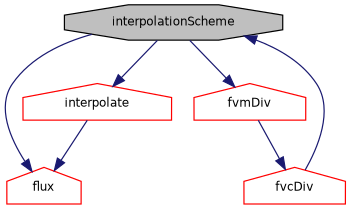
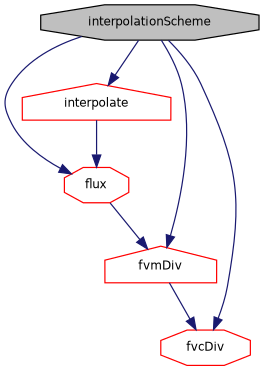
  digraph {
    rankdir=TB
    node [color=red fontname=Helvetica fontsize=10 shape=house]
    edge [color=midnightblue fontname=Helvetica fontsize=10 labelfontname=Helvetica labelfontsize=10 style=solid]
    n1 [color=black fillcolor=grey75 fontcolor=black height=0.2 label=interpolationScheme shape=octagon style=filled width=0.4]
-   n2 [height=0.2 label=flux width=0.4]
+   n2 [height=0.2 label=flux shape=octagon width=0.4]
    n3 [height=0.2 label=fvmDiv width=0.4]
-   n4 [height=0.2 label=fvcDiv width=0.4]
+   n4 [height=0.2 label=fvcDiv shape=octagon width=0.4]
    n5 [height=0.2 label=interpolate width=0.4]
    n1 -> n2
    n1 -> n3
-   n4 -> n1
+   n1 -> n4
    n1 -> n5
+   n2 -> n3
    n3 -> n4
    n5 -> n2
  }
